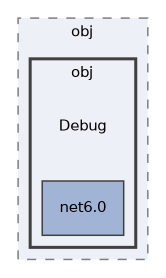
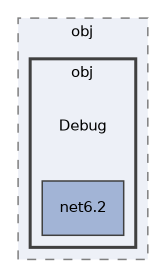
  digraph {
    compound=true
    rankdir=LR
    node [fontname=Helvetica fontsize=10]
    n1 [label=Debug shape=plaintext]
-   n2 [color=grey25 fillcolor="#a2b4d6" label="net6.0" shape=box style="filled,"]
+   n2 [color=grey25 fillcolor="#a2b4d6" label="net6.2" shape=box style="filled,"]
    subgraph cluster_1 {
      bgcolor="#edf0f7"
      fontname=Helvetica
      fontsize=10
      label=obj
      pencolor=grey50
      style="filled,dashed,"
      subgraph cluster_2 {
        bgcolor="#edf0f7"
        fontname=Helvetica
        fontsize=10
        pencolor=grey25
        style="filled,bold,"
        n1
        n2
      }
    }
  }
